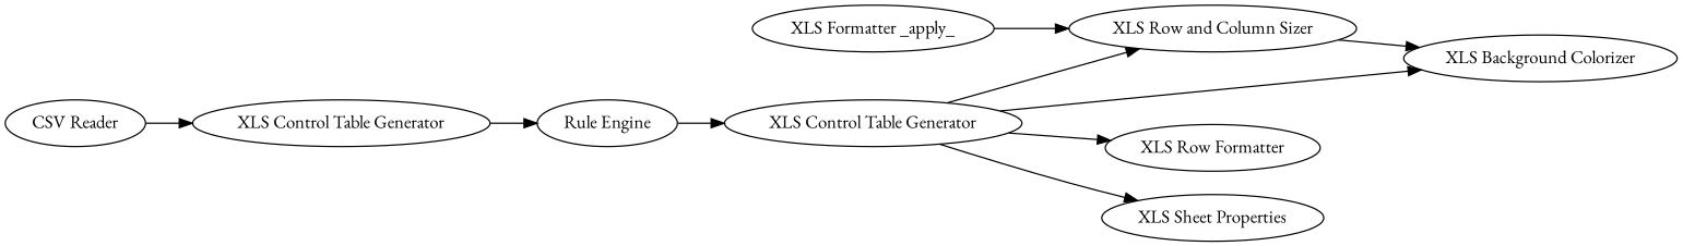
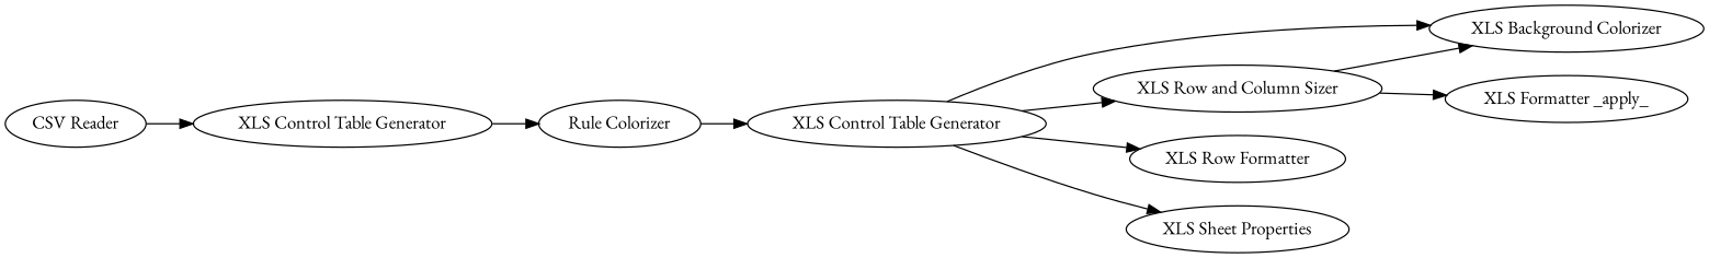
  digraph {
    fontname="EB Garamond"
    rankdir=LR
    node [fontname="EB Garamond"]
    edge [fontname="EB Garamond"]
    n1 [label="XLS Control Table Generator"]
-   n2 [label="Rule Engine"]
+   n2 [label="Rule Colorizer"]
    n3 [label="XLS Control Table Generator"]
    n4 [label="XLS Background Colorizer"]
    n5 [label="XLS Row and Column Sizer"]
    n6 [label="XLS Row Formatter"]
    n7 [label="XLS Sheet Properties"]
    n8 [label="XLS Formatter _apply_"]
    n9 [label="CSV Reader"]
    n1 -> n2
    n2 -> n3
    n3 -> n4
    n3 -> n5
    n3 -> n6
    n3 -> n7
    n5 -> n4
-   n8 -> n5
+   n5 -> n8
    n9 -> n1
  }
